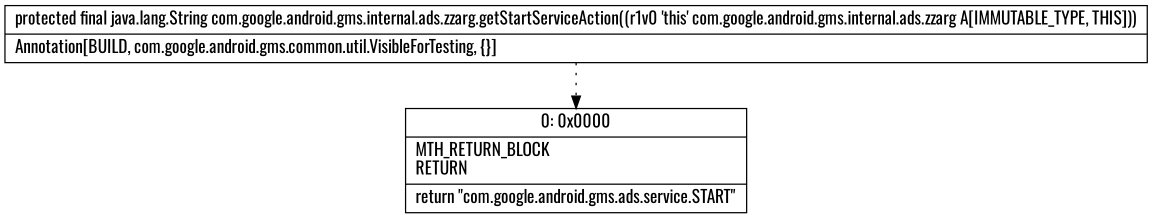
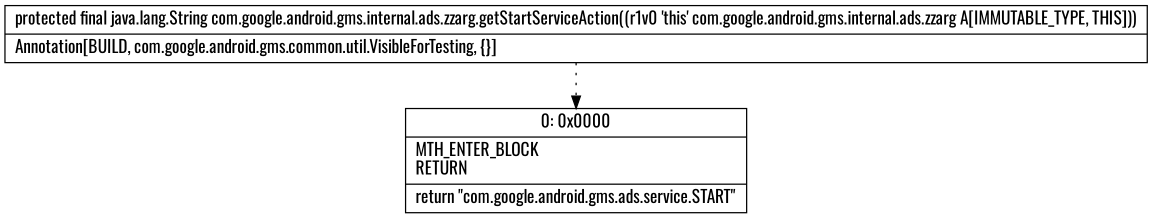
  digraph {
    fontname=Oswald
    node [shape=record fontname=Oswald]
-   n1 [label="{0\:\ 0x0000|MTH_RETURN_BLOCK\lRETURN\l|return \"com.google.android.gms.ads.service.START\"\l}"]
+   n1 [label="{0\:\ 0x0000|MTH_ENTER_BLOCK\lRETURN\l|return \"com.google.android.gms.ads.service.START\"\l}"]
    n2 [label="{protected final java.lang.String com.google.android.gms.internal.ads.zzarg.getStartServiceAction((r1v0 'this' com.google.android.gms.internal.ads.zzarg A[IMMUTABLE_TYPE, THIS]))  | Annotation[BUILD, com.google.android.gms.common.util.VisibleForTesting, \{\}]\l}"]
    n2 -> n1 [style=dotted fontname=Oswald]
  }
